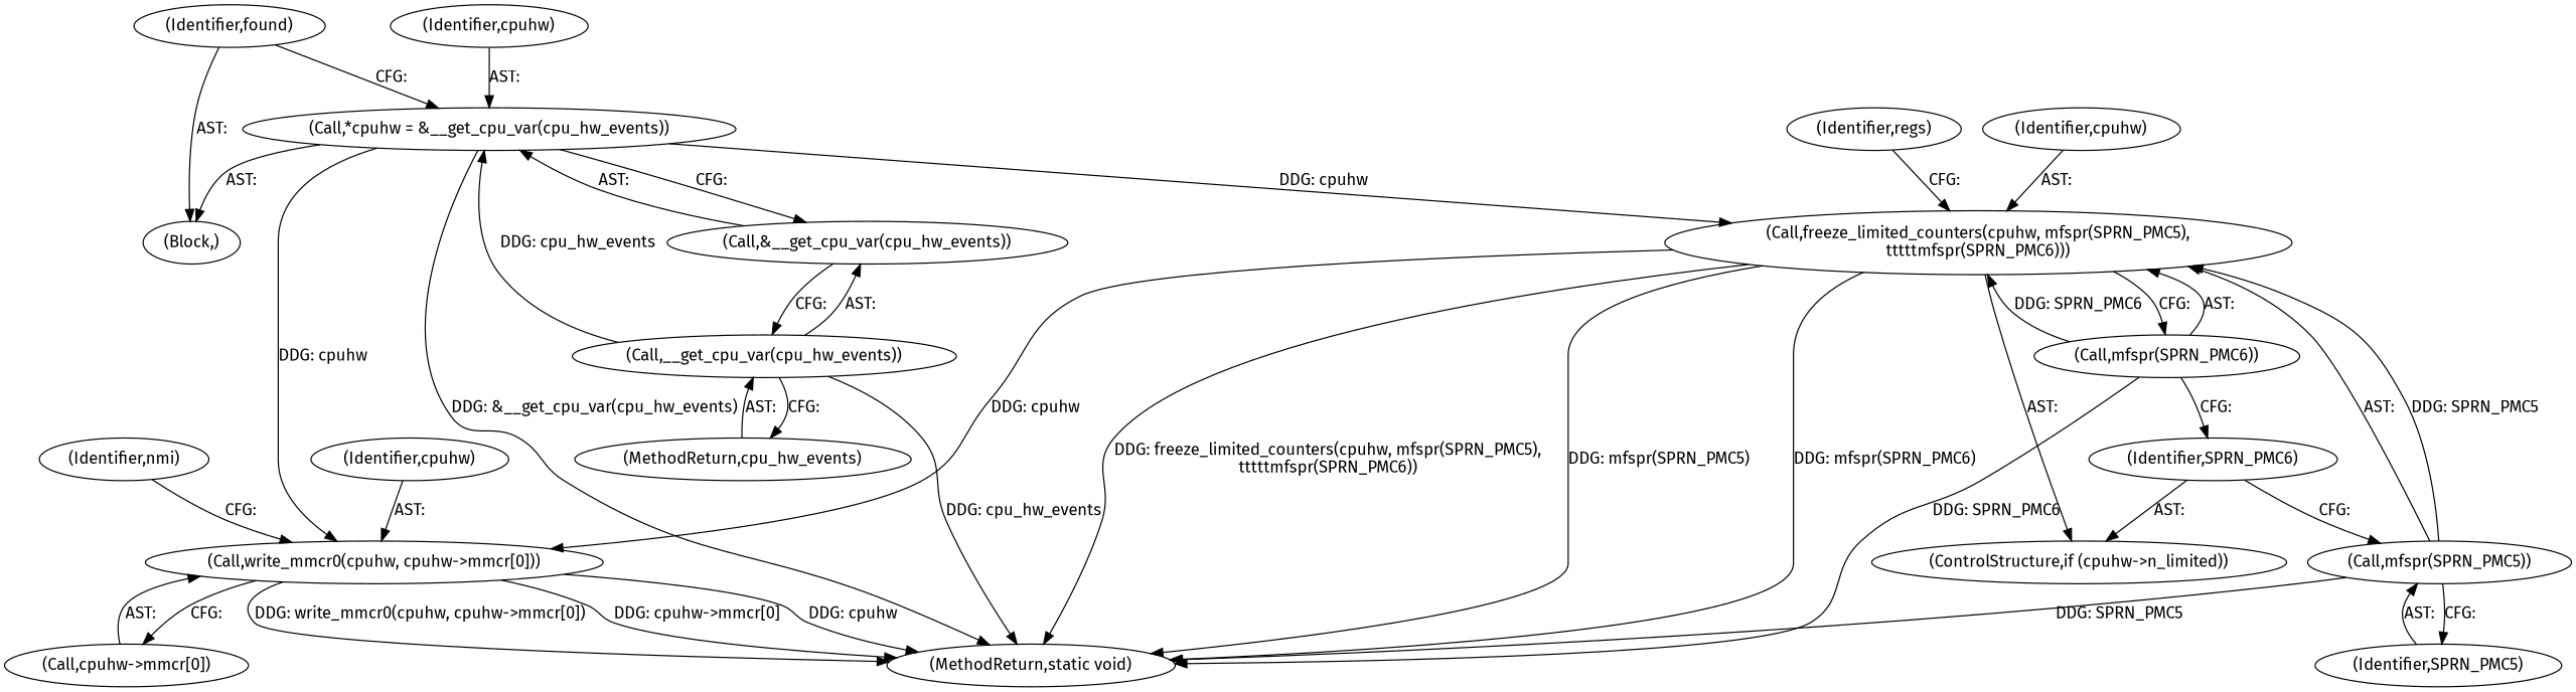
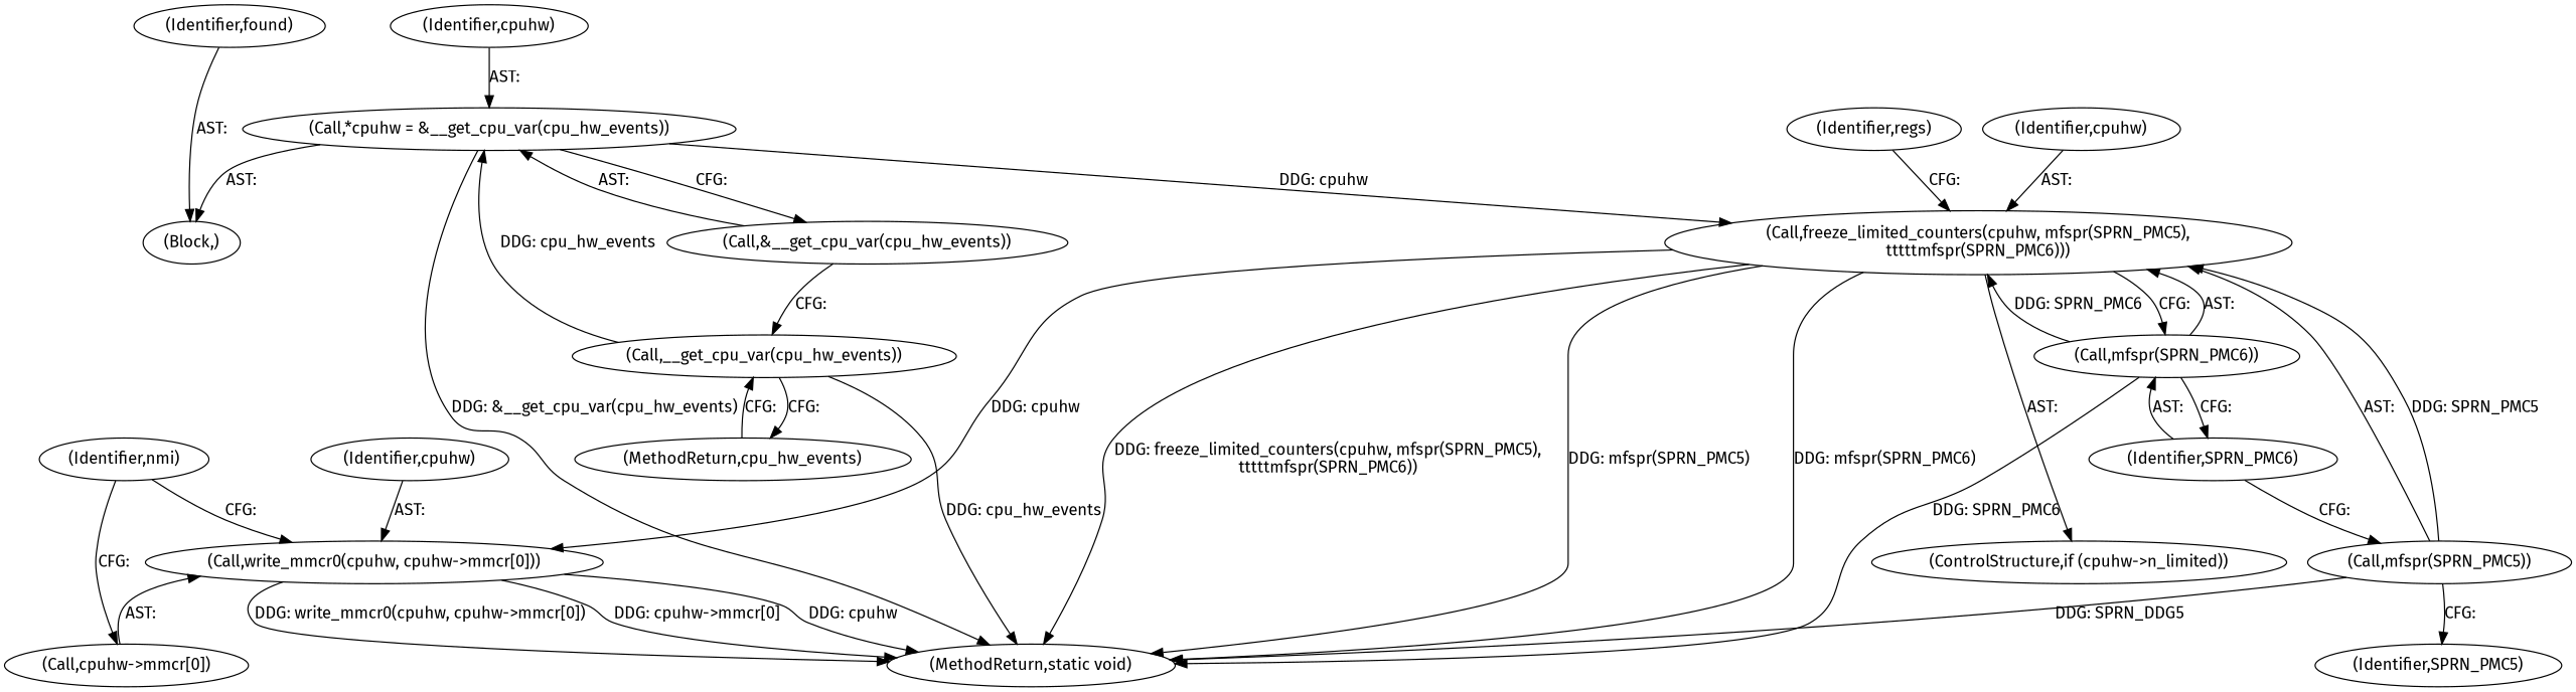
  digraph {
    fontname="Fira Sans"
    node [fontname="Fira Sans"]
    edge [fontname="Fira Sans"]
    n1 [label="(Call,freeze_limited_counters(cpuhw, mfspr(SPRN_PMC5),\n\t\t\t\t\tmfspr(SPRN_PMC6)))"]
    n2 [label="(Call,mfspr(SPRN_PMC6))"]
    n3 [label="(Call,write_mmcr0(cpuhw, cpuhw->mmcr[0]))"]
    n4 [label="(ControlStructure,if (cpuhw->n_limited))"]
    n5 [label="(MethodReturn,static void)"]
    n6 [label="(Identifier,SPRN_PMC6)"]
    n7 [label="(Call,cpuhw->mmcr[0])"]
    n8 [label="(Call,*cpuhw = &__get_cpu_var(cpu_hw_events))"]
    n9 [label="(Block,)"]
    n10 [label="(Call,&__get_cpu_var(cpu_hw_events))"]
    n11 [label="(Call,__get_cpu_var(cpu_hw_events))"]
    n12 [label="(MethodReturn,cpu_hw_events)"]
    n13 [label="(Call,mfspr(SPRN_PMC5))"]
    n14 [label="(Identifier,SPRN_PMC5)"]
    n15 [label="(Identifier,cpuhw)"]
    n16 [label="(Identifier,regs)"]
    n17 [label="(Identifier,nmi)"]
    n18 [label="(Identifier,found)"]
    n19 [label="(Identifier,cpuhw)"]
    n20 [label="(Identifier,cpuhw)"]
    n1 -> n2 [label="CFG: "]
    n1 -> n3 [label="DDG: cpuhw"]
    n1 -> n4 [label="AST: "]
    n1 -> n5 [label="DDG: freeze_limited_counters(cpuhw, mfspr(SPRN_PMC5),\n\t\t\t\t\tmfspr(SPRN_PMC6))"]
    n1 -> n5 [label="DDG: mfspr(SPRN_PMC5)"]
    n1 -> n5 [label="DDG: mfspr(SPRN_PMC6)"]
    n2 -> n1 [label="AST: "]
    n2 -> n1 [label="DDG: SPRN_PMC6"]
    n2 -> n5 [label="DDG: SPRN_PMC6"]
    n2 -> n6 [label="CFG: "]
    n3 -> n5 [label="DDG: write_mmcr0(cpuhw, cpuhw->mmcr[0])"]
    n3 -> n5 [label="DDG: cpuhw->mmcr[0]"]
    n3 -> n5 [label="DDG: cpuhw"]
-   n3 -> n7 [label="CFG: "]
-   n6 -> n4 [label="AST: "]
+   n17 -> n7 [label="CFG: "]
+   n6 -> n2 [label="AST: "]
    n6 -> n13 [label="CFG: "]
    n7 -> n3 [label="AST: "]
    n8 -> n1 [label="DDG: cpuhw"]
-   n8 -> n3 [label="DDG: cpuhw"]
    n8 -> n5 [label="DDG: &__get_cpu_var(cpu_hw_events)"]
    n8 -> n9 [label="AST: "]
    n8 -> n10 [label="CFG: "]
    n10 -> n8 [label="AST: "]
    n10 -> n11 [label="CFG: "]
    n11 -> n5 [label="DDG: cpu_hw_events"]
    n11 -> n8 [label="DDG: cpu_hw_events"]
-   n11 -> n10 [label="AST: "]
    n11 -> n12 [label="CFG: "]
-   n12 -> n11 [label="AST: "]
+   n12 -> n11 [label="CFG: "]
    n13 -> n1 [label="AST: "]
    n13 -> n1 [label="DDG: SPRN_PMC5"]
-   n13 -> n5 [label="DDG: SPRN_PMC5"]
+   n13 -> n5 [label="DDG: SPRN_DDG5"]
    n13 -> n14 [label="CFG: "]
-   n14 -> n13 [label="AST: "]
    n15 -> n1 [label="AST: "]
    n16 -> n1 [label="CFG: "]
    n17 -> n3 [label="CFG: "]
-   n18 -> n8 [label="CFG: "]
    n18 -> n9 [label="AST: "]
    n19 -> n8 [label="AST: "]
    n20 -> n3 [label="AST: "]
  }
